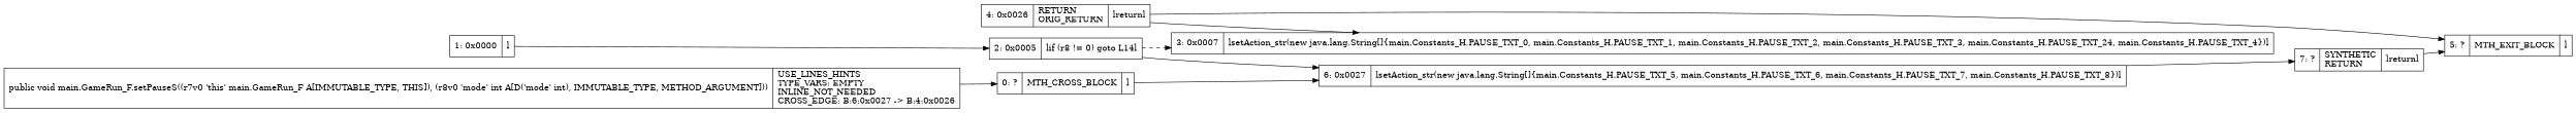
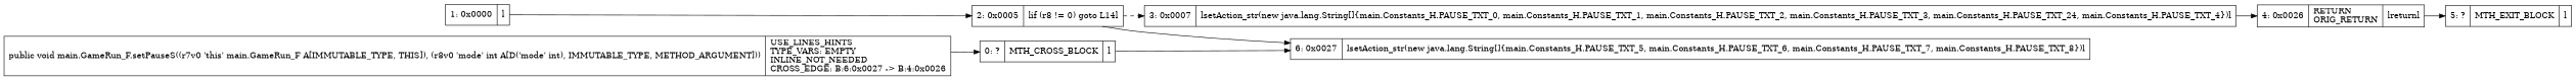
  digraph {
    rankdir=LR
    node [shape=record]
    n1 [label="{0\:\ ?|MTH_CROSS_BLOCK\l|l}"]
    n2 [label="{6\:\ 0x0027|lsetAction_str(new java.lang.String[]\{main.Constants_H.PAUSE_TXT_5, main.Constants_H.PAUSE_TXT_6, main.Constants_H.PAUSE_TXT_7, main.Constants_H.PAUSE_TXT_8\})l}"]
    n3 [label="{1\:\ 0x0000|l}"]
    n4 [label="{2\:\ 0x0005|lif (r8 != 0) goto L14l}"]
    n5 [label="{3\:\ 0x0007|lsetAction_str(new java.lang.String[]\{main.Constants_H.PAUSE_TXT_0, main.Constants_H.PAUSE_TXT_1, main.Constants_H.PAUSE_TXT_2, main.Constants_H.PAUSE_TXT_3, main.Constants_H.PAUSE_TXT_24, main.Constants_H.PAUSE_TXT_4\})l}"]
    n6 [label="{4\:\ 0x0026|RETURN\lORIG_RETURN\l|lreturnl}"]
-   n7 [label="{7\:\ ?|SYNTHETIC\lRETURN\l|lreturnl}"]
    n8 [label="{5\:\ ?|MTH_EXIT_BLOCK\l|l}"]
    n9 [label="{public void main.GameRun_F.setPauseS((r7v0 'this' main.GameRun_F A[IMMUTABLE_TYPE, THIS]), (r8v0 'mode' int A[D('mode' int), IMMUTABLE_TYPE, METHOD_ARGUMENT]))  | USE_LINES_HINTS\lTYPE_VARS: EMPTY\lINLINE_NOT_NEEDED\lCROSS_EDGE: B:6:0x0027 \-\> B:4:0x0026\l}"]
    n1 -> n2
-   n2 -> n7
    n3 -> n4
    n4 -> n2
    n4 -> n5 [style=dashed]
-   n6 -> n5
+   n5 -> n6
    n6 -> n8
-   n7 -> n8
    n9 -> n1
  }
